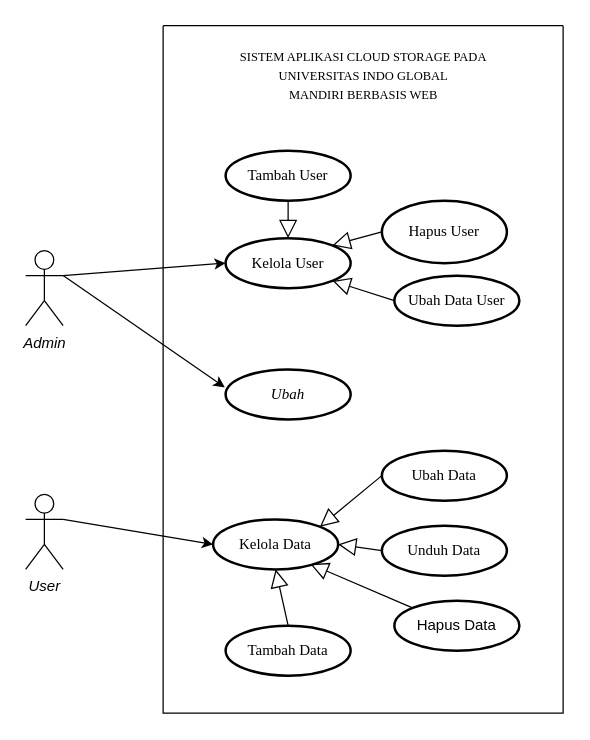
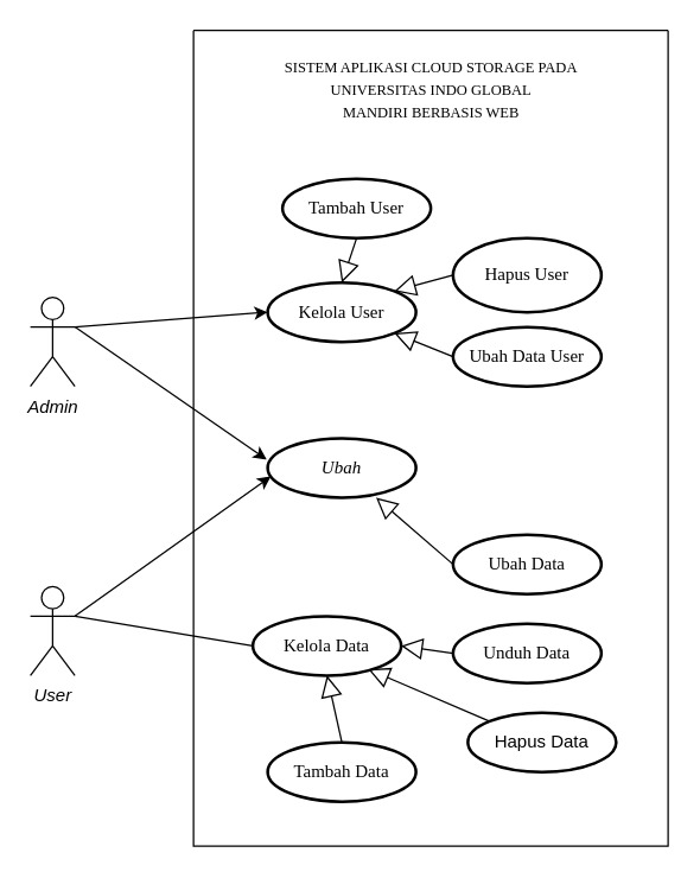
  <mxCell id="0" />
  <mxCell id="1" parent="0" />
  <mxCell id="2" value="&lt;i data-sider-select-id=&quot;875af68b-1a76-420d-96b5-91dd6cced167&quot;&gt;User&lt;/i&gt;" style="shape=umlActor;verticalLabelPosition=bottom;verticalAlign=top;html=1;" vertex="1" parent="1"><mxGeometry x="20" y="395" width="30" height="60" as="geometry" /></mxCell>
  <mxCell id="3" value="&lt;i data-sider-select-id=&quot;42cf9fa2-a383-4419-97d2-a9e3e5a75506&quot;&gt;Admin&lt;/i&gt;" style="shape=umlActor;verticalLabelPosition=bottom;verticalAlign=top;html=1;" vertex="1" parent="1"><mxGeometry x="20" y="200" width="30" height="60" as="geometry" /></mxCell>
+ <mxCell id="4" value="" style="endArrow=classic;html=1;rounded=0;exitX=1;exitY=0.333;exitDx=0;exitDy=0;exitPerimeter=0;entryX=0.021;entryY=0.643;entryDx=0;entryDy=0;entryPerimeter=0;" edge="1" parent="1" source="2" target="11"><mxGeometry width="50" height="50" relative="1" as="geometry"><mxPoint x="270" y="510" as="sourcePoint" /><mxPoint x="250" y="450" as="targetPoint" /></mxGeometry></mxCell>
  <mxCell id="5" value="" style="endArrow=classic;html=1;rounded=0;exitX=1;exitY=0.333;exitDx=0;exitDy=0;exitPerimeter=0;entryX=-0.007;entryY=0.36;entryDx=0;entryDy=0;entryPerimeter=0;" edge="1" parent="1" source="3" target="11"><mxGeometry width="50" height="50" relative="1" as="geometry"><mxPoint x="260" y="520" as="sourcePoint" /><mxPoint x="200" y="220" as="targetPoint" /></mxGeometry></mxCell>
  <mxCell id="6" value="" style="swimlane;startSize=0;" vertex="1" parent="1"><mxGeometry x="130" y="20" width="320" height="550" as="geometry" /></mxCell>
  <mxCell id="7" value="&lt;a name=&quot;_Hlk164982327&quot;&gt;&lt;span data-sider-select-id=&quot;b497a8ee-940e-438e-814c-84d27de13650&quot; style=&quot;line-height: 107%; font-family: &amp;quot;Times New Roman&amp;quot;, serif;&quot; lang=&quot;EN-US&quot;&gt;&lt;font data-sider-select-id=&quot;41bdfc3f-b957-439e-b9e5-12259365b38b&quot; style=&quot;font-size: 10px;&quot;&gt;SISTEM APLIKASI CLOUD STORAGE PADA&lt;/font&gt;&lt;/span&gt;&lt;/a&gt;&lt;div&gt;&lt;a name=&quot;_Hlk164982327&quot;&gt;&lt;span data-sider-select-id=&quot;b497a8ee-940e-438e-814c-84d27de13650&quot; style=&quot;line-height: 107%; font-family: &amp;quot;Times New Roman&amp;quot;, serif;&quot; lang=&quot;EN-US&quot;&gt;&lt;font data-sider-select-id=&quot;41bdfc3f-b957-439e-b9e5-12259365b38b&quot; style=&quot;font-size: 10px;&quot;&gt;UNIVERSITAS INDO GLOBAL&lt;br&gt;MANDIRI BERBASIS WEB&lt;/font&gt;&lt;/span&gt;&lt;/a&gt;&lt;/div&gt;" style="text;html=1;align=center;verticalAlign=middle;resizable=0;points=[];autosize=1;strokeColor=none;fillColor=none;" vertex="1" parent="6"><mxGeometry x="50" y="10" width="220" height="60" as="geometry" /></mxCell>
- <mxCell id="8" value="&lt;font data-sider-select-id=&quot;2383cc40-95ec-4c2f-be98-fb768a32d19f&quot; face=&quot;Times New Roman&quot;&gt;Tambah User&lt;/font&gt;" style="strokeWidth=2;html=1;shape=mxgraph.flowchart.start_1;whiteSpace=wrap;" vertex="1" parent="6"><mxGeometry x="50" y="100" width="100" height="40" as="geometry" /></mxCell>
+ <mxCell id="8" value="&lt;font data-sider-select-id=&quot;2383cc40-95ec-4c2f-be98-fb768a32d19f&quot; face=&quot;Times New Roman&quot;&gt;Tambah User&lt;/font&gt;" style="strokeWidth=2;html=1;shape=mxgraph.flowchart.start_1;whiteSpace=wrap;" vertex="1" parent="6"><mxGeometry x="60" y="100" width="100" height="40" as="geometry" /></mxCell>
  <mxCell id="9" value="&lt;font data-sider-select-id=&quot;a2499c81-ecbc-428b-a66f-d0fd2b211790&quot; face=&quot;Times New Roman&quot;&gt;Kelola User&lt;/font&gt;" style="strokeWidth=2;html=1;shape=mxgraph.flowchart.start_1;whiteSpace=wrap;" vertex="1" parent="6"><mxGeometry x="50" y="170" width="100" height="40" as="geometry" /></mxCell>
  <mxCell id="10" value="" style="endArrow=block;html=1;rounded=0;exitX=0.5;exitY=1;exitDx=0;exitDy=0;exitPerimeter=0;entryX=0.5;entryY=0;entryDx=0;entryDy=0;entryPerimeter=0;endFill=0;endSize=12;" edge="1" parent="6" source="8" target="9"><mxGeometry width="50" height="50" relative="1" as="geometry"><mxPoint x="200" y="145" as="sourcePoint" /><mxPoint x="153" y="187" as="targetPoint" /></mxGeometry></mxCell>
  <mxCell id="11" value="&lt;font data-sider-select-id=&quot;e4a3e0ee-0ef8-4b8d-976e-70de09336564&quot; face=&quot;Times New Roman&quot;&gt;&lt;i data-sider-select-id=&quot;9661b658-2831-483a-a566-1d33a366ef66&quot;&gt;Ubah&lt;/i&gt;&lt;/font&gt;" style="strokeWidth=2;html=1;shape=mxgraph.flowchart.start_1;whiteSpace=wrap;" vertex="1" parent="6"><mxGeometry x="50" y="275" width="100" height="40" as="geometry" /></mxCell>
  <mxCell id="12" value="&lt;font data-sider-select-id=&quot;a2499c81-ecbc-428b-a66f-d0fd2b211790&quot; face=&quot;Times New Roman&quot;&gt;Kelola Data&lt;/font&gt;" style="strokeWidth=2;html=1;shape=mxgraph.flowchart.start_1;whiteSpace=wrap;" vertex="1" parent="6"><mxGeometry x="40" y="395" width="100" height="40" as="geometry" /></mxCell>
  <mxCell id="13" value="&lt;font data-sider-select-id=&quot;2383cc40-95ec-4c2f-be98-fb768a32d19f&quot; face=&quot;Times New Roman&quot;&gt;Tambah Data&lt;/font&gt;" style="strokeWidth=2;html=1;shape=mxgraph.flowchart.start_1;whiteSpace=wrap;" vertex="1" parent="6"><mxGeometry x="50" y="480" width="100" height="40" as="geometry" /></mxCell>
  <mxCell id="14" value="" style="endArrow=block;html=1;rounded=0;exitX=0.5;exitY=0;exitDx=0;exitDy=0;exitPerimeter=0;entryX=0.5;entryY=1;entryDx=0;entryDy=0;entryPerimeter=0;endFill=0;endSize=12;" edge="1" parent="6" source="13" target="12"><mxGeometry width="50" height="50" relative="1" as="geometry"><mxPoint x="210" y="485" as="sourcePoint" /><mxPoint x="153" y="453" as="targetPoint" /></mxGeometry></mxCell>
  <mxCell id="15" value="&lt;font data-sider-select-id=&quot;ace2b0cb-16a5-4c7d-add7-e099d607efed&quot; face=&quot;Times New Roman&quot;&gt;Unduh Data&lt;/font&gt;" style="strokeWidth=2;html=1;shape=mxgraph.flowchart.start_1;whiteSpace=wrap;" vertex="1" parent="6"><mxGeometry x="175" y="400" width="100" height="40" as="geometry" /></mxCell>
  <mxCell id="16" value="" style="endArrow=block;html=1;rounded=0;entryX=1;entryY=0.5;entryDx=0;entryDy=0;entryPerimeter=0;endFill=0;endSize=12;exitX=0;exitY=0.5;exitDx=0;exitDy=0;exitPerimeter=0;" edge="1" parent="6" source="15" target="12"><mxGeometry width="50" height="50" relative="1" as="geometry"><mxPoint x="190" y="440" as="sourcePoint" /><mxPoint x="153" y="417" as="targetPoint" /></mxGeometry></mxCell>
  <mxCell id="17" value="Hapus Data" style="strokeWidth=2;html=1;shape=mxgraph.flowchart.start_1;whiteSpace=wrap;" vertex="1" parent="6"><mxGeometry x="185" y="460" width="100" height="40" as="geometry" /></mxCell>
  <mxCell id="18" value="" style="endArrow=block;html=1;rounded=0;exitX=0.145;exitY=0.145;exitDx=0;exitDy=0;exitPerimeter=0;entryX=0.778;entryY=0.893;entryDx=0;entryDy=0;entryPerimeter=0;endFill=0;endSize=12;" edge="1" parent="6" source="17" target="12"><mxGeometry width="50" height="50" relative="1" as="geometry"><mxPoint x="110" y="520" as="sourcePoint" /><mxPoint x="110" y="460" as="targetPoint" /></mxGeometry></mxCell>
  <mxCell id="19" value="&lt;font data-sider-select-id=&quot;be54f2a5-352d-480a-8749-579a075111d5&quot; face=&quot;Times New Roman&quot;&gt;Ubah Data&lt;/font&gt;" style="strokeWidth=2;html=1;shape=mxgraph.flowchart.start_1;whiteSpace=wrap;" vertex="1" parent="6"><mxGeometry x="175" y="340" width="100" height="40" as="geometry" /></mxCell>
- <mxCell id="20" value="" style="endArrow=block;html=1;rounded=0;exitX=0;exitY=0.5;exitDx=0;exitDy=0;exitPerimeter=0;entryX=0.855;entryY=0.145;entryDx=0;entryDy=0;entryPerimeter=0;endFill=0;endSize=12;" edge="1" parent="6" source="19" target="12"><mxGeometry width="50" height="50" relative="1" as="geometry"><mxPoint x="210" y="245" as="sourcePoint" /><mxPoint x="153" y="223" as="targetPoint" /></mxGeometry></mxCell>
- <mxCell id="21" value="&lt;font data-sider-select-id=&quot;cd4671c0-0fde-44b0-9225-674e0c319b2e&quot; face=&quot;Times New Roman&quot;&gt;Ubah Data User&lt;/font&gt;" style="strokeWidth=2;html=1;shape=mxgraph.flowchart.start_1;whiteSpace=wrap;" vertex="1" parent="6"><mxGeometry x="185" y="200" width="100" height="40" as="geometry" /></mxCell>
+ <mxCell id="20" value="" style="endArrow=block;html=1;rounded=0;exitX=0;exitY=0.5;exitDx=0;exitDy=0;exitPerimeter=0;endFill=0;endSize=12;" edge="1" parent="6" source="19" target="11"><mxGeometry width="50" height="50" relative="1" as="geometry"><mxPoint x="210" y="245" as="sourcePoint" /><mxPoint x="153" y="223" as="targetPoint" /></mxGeometry></mxCell>
+ <mxCell id="21" value="&lt;font data-sider-select-id=&quot;cd4671c0-0fde-44b0-9225-674e0c319b2e&quot; face=&quot;Times New Roman&quot;&gt;Ubah Data User&lt;/font&gt;" style="strokeWidth=2;html=1;shape=mxgraph.flowchart.start_1;whiteSpace=wrap;" vertex="1" parent="6"><mxGeometry x="175" y="200" width="100" height="40" as="geometry" /></mxCell>
  <mxCell id="22" value="" style="endArrow=block;html=1;rounded=0;exitX=0;exitY=0.5;exitDx=0;exitDy=0;exitPerimeter=0;entryX=0.855;entryY=0.855;entryDx=0;entryDy=0;entryPerimeter=0;endFill=0;endSize=12;" edge="1" parent="6" source="21" target="9"><mxGeometry width="50" height="50" relative="1" as="geometry"><mxPoint x="430" y="120" as="sourcePoint" /><mxPoint x="430" y="180" as="targetPoint" /></mxGeometry></mxCell>
  <mxCell id="23" value="&lt;font data-sider-select-id=&quot;13d2b5fb-2d3f-41b2-859c-6e49f686d84d&quot; face=&quot;Times New Roman&quot;&gt;Hapus User&lt;/font&gt;" style="strokeWidth=2;html=1;shape=mxgraph.flowchart.start_1;whiteSpace=wrap;" vertex="1" parent="6"><mxGeometry x="175" y="140" width="100" height="50" as="geometry" /></mxCell>
  <mxCell id="24" value="" style="endArrow=block;html=1;rounded=0;exitX=0;exitY=0.5;exitDx=0;exitDy=0;exitPerimeter=0;entryX=0.855;entryY=0.145;entryDx=0;entryDy=0;entryPerimeter=0;endFill=0;endSize=12;" edge="1" parent="6" source="23" target="9"><mxGeometry width="50" height="50" relative="1" as="geometry"><mxPoint x="237" y="160" as="sourcePoint" /><mxPoint x="190" y="202" as="targetPoint" /></mxGeometry></mxCell>
- <mxCell id="25" value="" style="endArrow=classic;html=1;rounded=0;entryX=0;entryY=0.5;entryDx=0;entryDy=0;entryPerimeter=0;exitX=1;exitY=0.333;exitDx=0;exitDy=0;exitPerimeter=0;" edge="1" parent="1" source="2" target="12"><mxGeometry width="50" height="50" relative="1" as="geometry"><mxPoint x="40" y="400" as="sourcePoint" /><mxPoint x="173" y="412" as="targetPoint" /></mxGeometry></mxCell>
+ <mxCell id="25" value="" style="endArrow=none;html=1;rounded=0;entryX=0;entryY=0.5;entryDx=0;entryDy=0;entryPerimeter=0;exitX=1;exitY=0.333;exitDx=0;exitDy=0;exitPerimeter=0;" edge="1" parent="1" source="2" target="12"><mxGeometry width="50" height="50" relative="1" as="geometry"><mxPoint x="40" y="400" as="sourcePoint" /><mxPoint x="173" y="412" as="targetPoint" /></mxGeometry></mxCell>
  <mxCell id="26" value="" style="endArrow=classic;html=1;rounded=0;exitX=1;exitY=0.333;exitDx=0;exitDy=0;exitPerimeter=0;entryX=0;entryY=0.5;entryDx=0;entryDy=0;entryPerimeter=0;" edge="1" parent="1" source="3" target="9"><mxGeometry width="50" height="50" relative="1" as="geometry"><mxPoint x="60" y="230" as="sourcePoint" /><mxPoint x="179" y="328" as="targetPoint" /></mxGeometry></mxCell>
